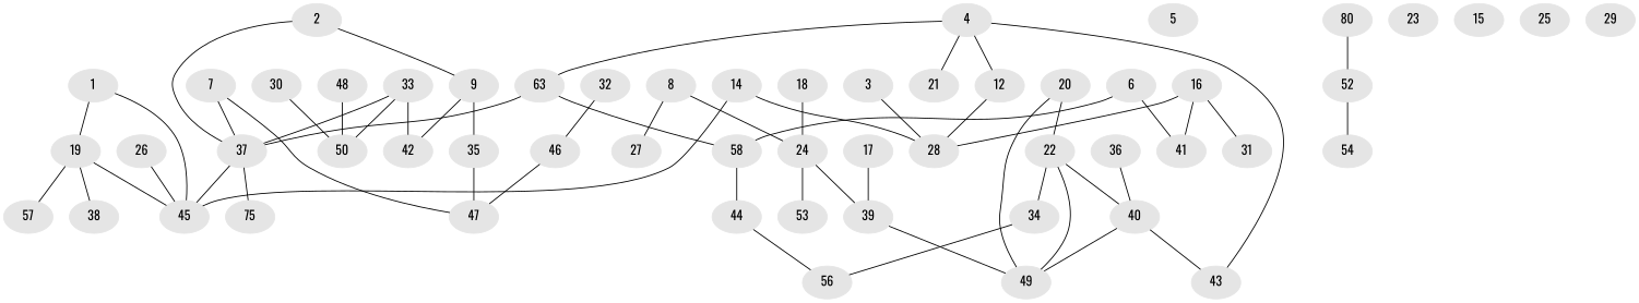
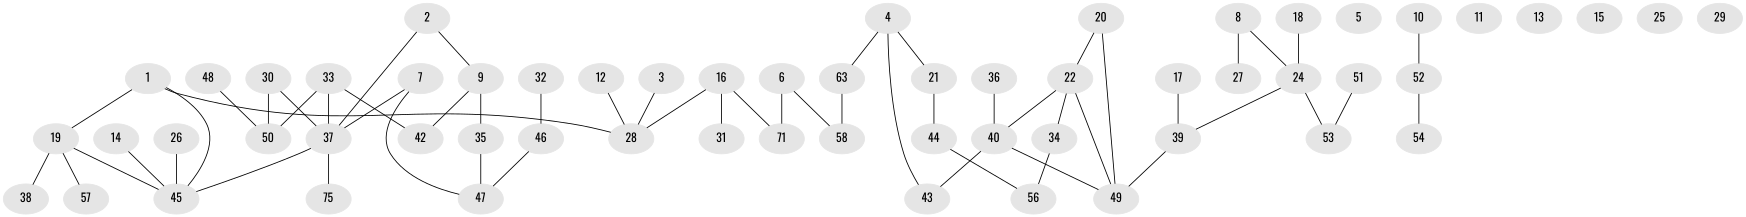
  graph {
    fontname=Oswald
    node [color=gray90 fontname=Oswald style=filled]
    edge [fontname=Oswald]
    1
    19
    28
    45
    38
    57
    2
    9
    37
    35
    42
    n12 [label=75]
    3
    4
    12
    21
    n17 [label=63]
    43
    44
    58
    5
    6
-   41
+   41 [label=71]
    7
    47
    8
    24
    27
    39
    53
-   10 [label=80]
+   10
    52
    54
-   13 [label=23]
+   11
+   13
    14
    15
    16
    31
    17
    49
    18
    20
    22
    34
    40
    56
    25
    26
    29
    30
    50
    32
    46
    33
    36
    48
+   51
    1 -- 19
-   14 -- 28
+   1 -- 28
    1 -- 45
    19 -- 45
    19 -- 38
    19 -- 57
    2 -- 9
    2 -- 37
    9 -- 35
    9 -- 42
    37 -- 45
    37 -- n12
    35 -- 47
    3 -- 28
-   4 -- 12
    4 -- 21
    4 -- n17
    4 -- 43
    12 -- 28
-   58 -- 44
-   n17 -- 37
+   21 -- 44
+   30 -- 37
    n17 -- 58
    44 -- 56
    6 -- 58
    6 -- 41
    7 -- 37
    7 -- 47
    8 -- 24
    8 -- 27
    24 -- 39
    24 -- 53
    39 -- 49
    10 -- 52
    52 -- 54
    14 -- 45
    16 -- 28
    16 -- 41
    16 -- 31
    17 -- 39
    18 -- 24
    20 -- 49
    20 -- 22
    22 -- 49
    22 -- 34
    22 -- 40
    34 -- 56
    40 -- 43
    40 -- 49
    26 -- 45
    30 -- 50
    32 -- 46
    46 -- 47
    33 -- 37
    33 -- 42
    33 -- 50
    36 -- 40
    48 -- 50
+   51 -- 53
  }
